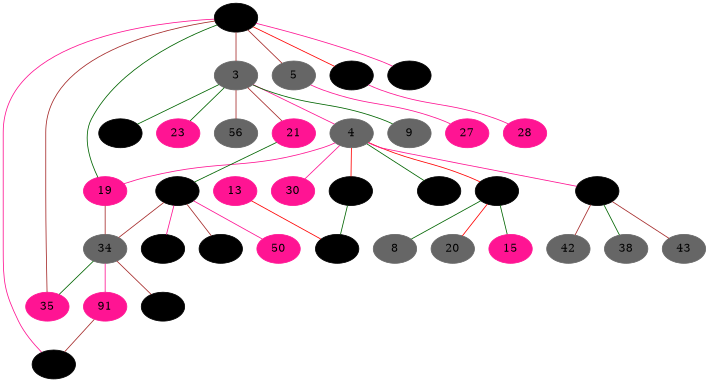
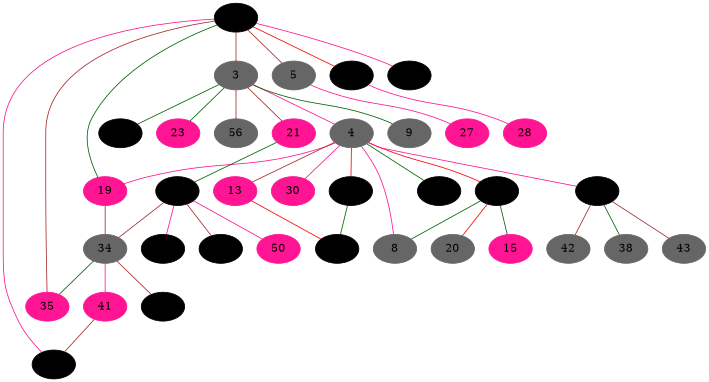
  graph {
    node [color=black style=filled]
    edge [color=brown]
    1 [super="+2"]
    3 [color=gray40 super="+16"]
    5 [color=gray40 super="+31"]
    6 [super="+26"]
    17 [super="+57"]
    19 [color=deeppink super="+51"]
    35 [color=deeppink]
    45 [super="+52"]
    4 [color=gray40 super="+12"]
    9 [color=gray40 super="+44"]
    18 [super="+39"]
    21 [color=deeppink super="+54"]
    23 [color=deeppink]
    56 [color=gray40]
    27 [color=deeppink super="+42"]
    28 [color=deeppink super="+55"]
    34 [color=gray40 super="+36"]
    7 [super="+10"]
    8 [color=gray40 super="+14"]
    11 [super="+25"]
    13 [color=deeppink]
    22 [super="+24"]
    30 [color=deeppink]
    46
    29 [super="+32"]
    15 [color=deeppink]
    20 [color=gray40]
    47 [super="+48"]
    38 [color=gray40]
    43 [color=gray40]
    n31 [color=gray40 label=42 super="+58"]
-   41 [color=deeppink super="+53" label=91]
+   41 [color=deeppink super="+53"]
    59
    37
    40
    50 [color=deeppink]
    1 -- 3
    1 -- 5
    1 -- 6 [color=red]
    1 -- 17 [color=deeppink]
    1 -- 19 [color=darkgreen]
    1 -- 35
    1 -- 45 [color=deeppink]
    3 -- 4 [color=deeppink]
    3 -- 9 [color=darkgreen]
    3 -- 18 [color=darkgreen]
    3 -- 21
    3 -- 23 [color=darkgreen]
    3 -- 56
    5 -- 27 [color=deeppink]
    6 -- 28 [color=deeppink]
    19 -- 34
    4 -- 19 [color=deeppink]
    4 -- 7 [color=red]
+   4 -- 8 [color=deeppink]
    4 -- 11 [color=darkgreen]
+   4 -- 13
    4 -- 22 [color=deeppink]
    4 -- 30 [color=deeppink]
    4 -- 46 [color=red]
    21 -- 29 [color=darkgreen]
    34 -- 35 [color=darkgreen]
    34 -- 41 [color=deeppink]
    34 -- 59
    7 -- 8 [color=darkgreen]
    7 -- 15 [color=darkgreen]
    7 -- 20 [color=red]
    13 -- 47 [color=red]
    22 -- 38 [color=darkgreen]
    22 -- 43
    22 -- n31
    46 -- 47 [color=darkgreen]
    29 -- 34
    29 -- 37 [color=deeppink]
    29 -- 40
    29 -- 50 [color=deeppink]
    41 -- 45
  }
